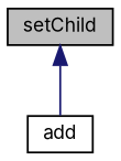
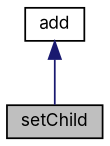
  digraph {
    rankdir=TB
    fontname=Inter
    node [color=black fontname=Inter fontsize=10 shape=record style=filled]
    n1 [fillcolor=grey75 fontcolor=black height=0.2 label=setChild width=0.4]
    n2 [fillcolor=white height=0.2 label=add width=0.4]
-   n1 -> n2 [color=midnightblue dir=back fontname=Inter fontsize=10 labelfontname=Helvetica labelfontsize=10 style=solid]
+   n2 -> n1 [color=midnightblue dir=back fontname=Inter fontsize=10 labelfontname=Helvetica labelfontsize=10 style=solid]
  }
